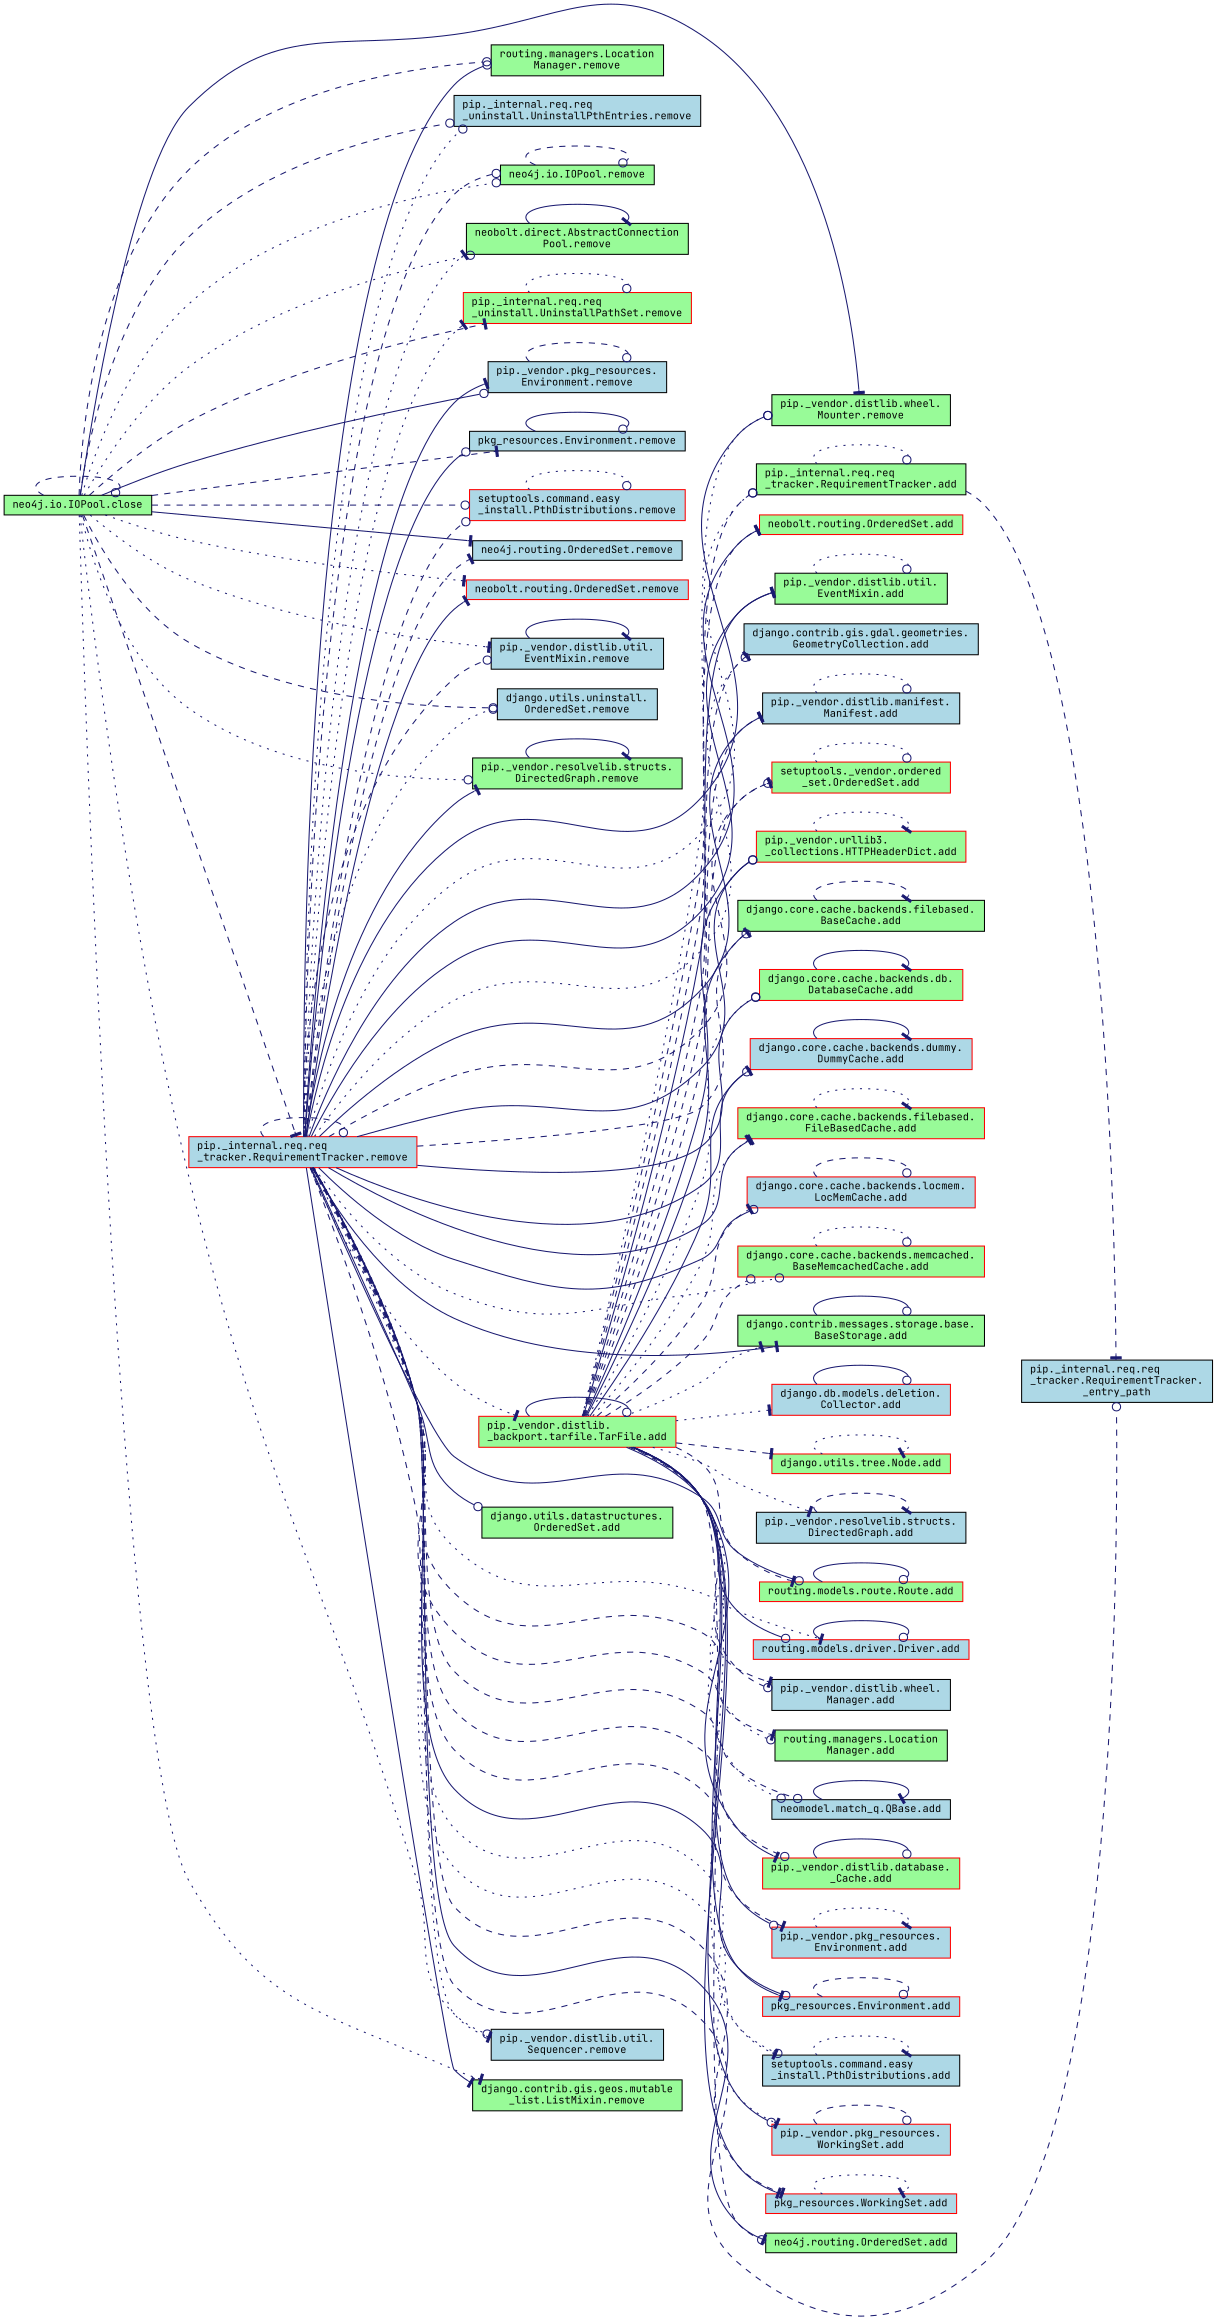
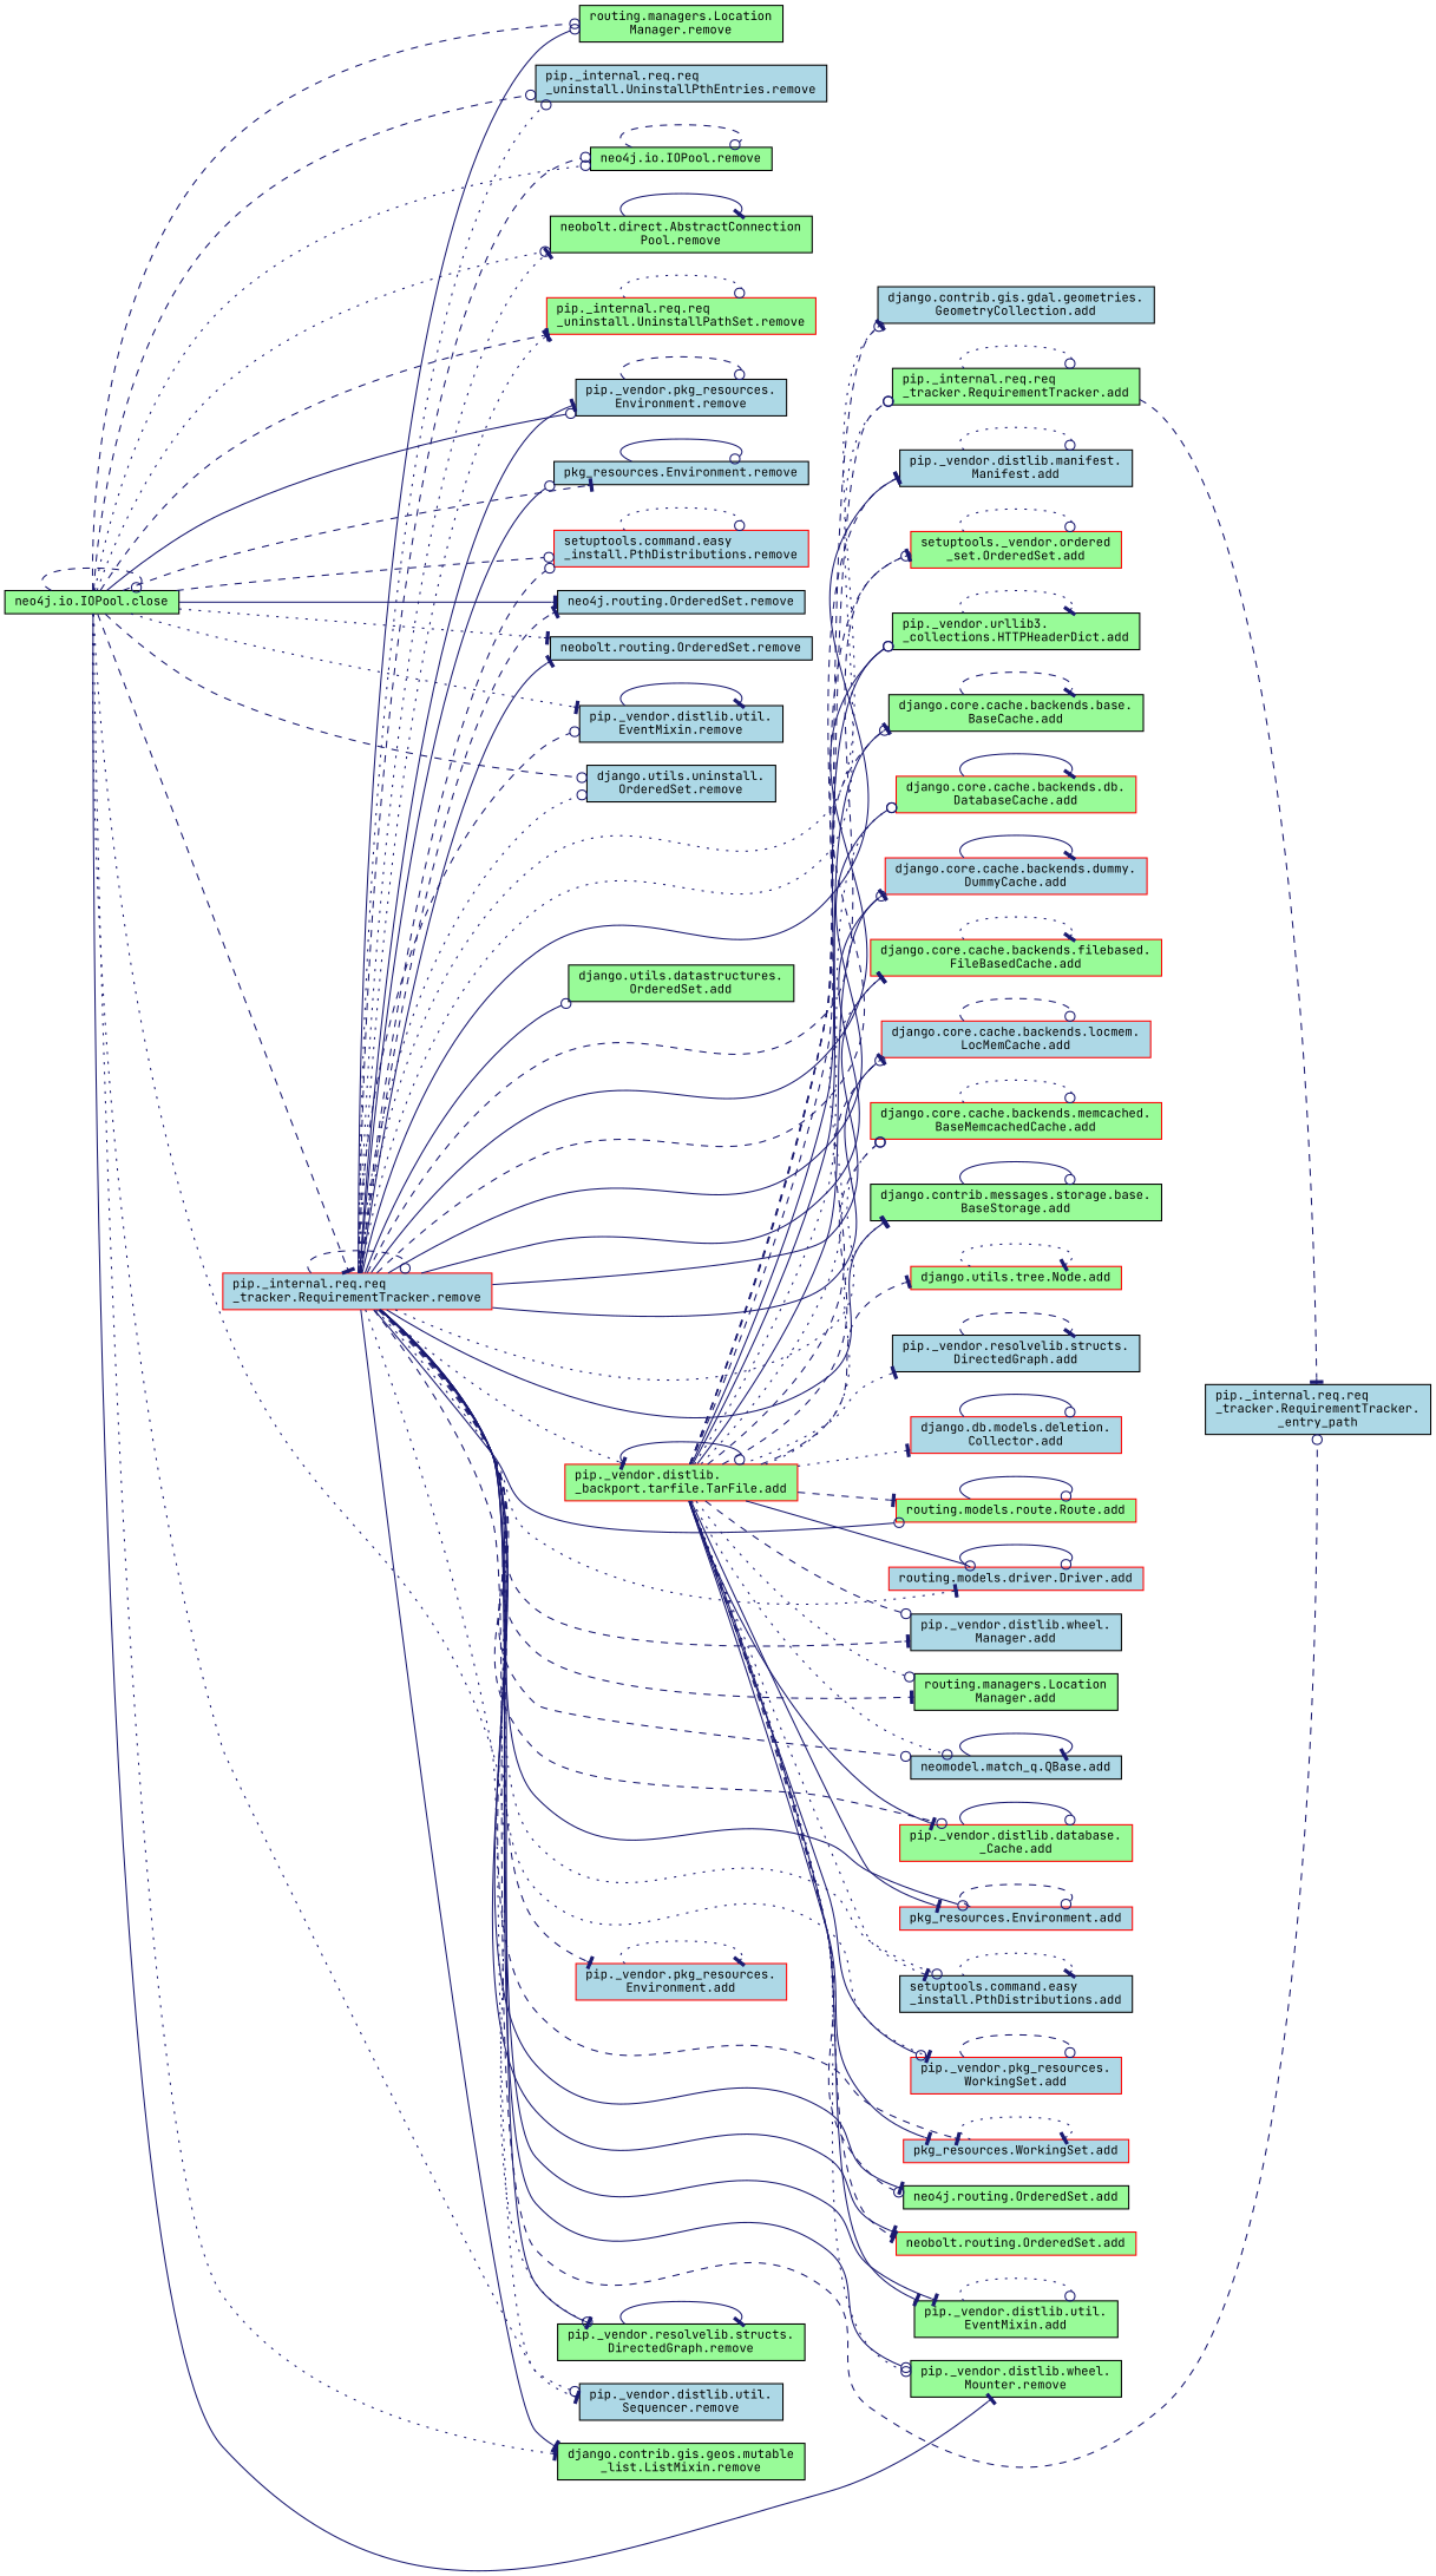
  digraph {
    fontname="JetBrains Mono"
    rankdir=LR
    node [color=black fillcolor=palegreen fontname="JetBrains Mono" fontsize=10 shape=record style=filled]
    edge [arrowhead=odot color=midnightblue fontname="JetBrains Mono" fontsize=10 labelfontname=Helvetica labelfontsize=10 style=solid]
    n1 [fontcolor=black height=0.2 label="neo4j.io.IOPool.close" width=0.4]
    n2 [height=0.2 label="routing.managers.Location\lManager.remove" width=0.4]
    n3 [color=red fillcolor=lightblue height=0.2 label="pip._internal.req.req\l_tracker.RequirementTracker.remove" width=0.4]
    n4 [fillcolor=lightblue height=0.2 label="pip._internal.req.req\l_uninstall.UninstallPthEntries.remove" width=0.4]
    n5 [height=0.2 label="neo4j.io.IOPool.remove" width=0.4]
    n6 [height=0.2 label="neobolt.direct.AbstractConnection\lPool.remove" width=0.4]
    n7 [color=red height=0.2 label="pip._internal.req.req\l_uninstall.UninstallPathSet.remove" width=0.4]
    n8 [fillcolor=lightblue height=0.2 label="pip._vendor.pkg_resources.\lEnvironment.remove" width=0.4]
    n9 [fillcolor=lightblue height=0.2 label="pkg_resources.Environment.remove" width=0.4]
    n10 [color=red fillcolor=lightblue height=0.2 label="setuptools.command.easy\l_install.PthDistributions.remove" width=0.4]
    n11 [fillcolor=lightblue height=0.2 label="neo4j.routing.OrderedSet.remove" width=0.4]
-   n12 [color=red fillcolor=lightblue height=0.2 label="neobolt.routing.OrderedSet.remove" width=0.4]
+   n12 [fillcolor=lightblue height=0.2 label="neobolt.routing.OrderedSet.remove" width=0.4]
    n13 [fillcolor=lightblue height=0.2 label="pip._vendor.distlib.util.\lEventMixin.remove" width=0.4]
    n14 [fillcolor=lightblue height=0.2 label="django.utils.uninstall.\lOrderedSet.remove" width=0.4]
    n15 [height=0.2 label="pip._vendor.resolvelib.structs.\lDirectedGraph.remove" width=0.4]
    n16 [height=0.2 label="pip._vendor.distlib.wheel.\lMounter.remove" width=0.4]
    n17 [fillcolor=lightblue height=0.2 label="pip._vendor.distlib.util.\lSequencer.remove" width=0.4]
    n18 [height=0.2 label="django.contrib.gis.geos.mutable\l_list.ListMixin.remove" width=0.4]
    n19 [fillcolor=lightblue height=0.2 label="pip._internal.req.req\l_tracker.RequirementTracker.\l_entry_path" width=0.4]
    n20 [height=0.2 label="routing.managers.Location\lManager.add" width=0.4]
    n21 [fillcolor=lightblue height=0.2 label="neomodel.match_q.QBase.add" width=0.4]
    n22 [color=red height=0.2 label="pip._vendor.distlib.database.\l_Cache.add" width=0.4]
    n23 [color=red fillcolor=lightblue height=0.2 label="pip._vendor.pkg_resources.\lEnvironment.add" width=0.4]
    n24 [color=red fillcolor=lightblue height=0.2 label="pkg_resources.Environment.add" width=0.4]
    n25 [fillcolor=lightblue height=0.2 label="setuptools.command.easy\l_install.PthDistributions.add" width=0.4]
    n26 [color=red fillcolor=lightblue height=0.2 label="pip._vendor.pkg_resources.\lWorkingSet.add" width=0.4]
    n27 [color=red fillcolor=lightblue height=0.2 label="pkg_resources.WorkingSet.add" width=0.4]
    n28 [height=0.2 label="neo4j.routing.OrderedSet.add" width=0.4]
    n29 [color=red height=0.2 label="neobolt.routing.OrderedSet.add" width=0.4]
    n30 [height=0.2 label="pip._vendor.distlib.util.\lEventMixin.add" width=0.4]
    n31 [fillcolor=lightblue height=0.2 label="django.contrib.gis.gdal.geometries.\lGeometryCollection.add" width=0.4]
    n32 [height=0.2 label="pip._internal.req.req\l_tracker.RequirementTracker.add" width=0.4]
    n33 [height=0.2 label="django.utils.datastructures.\lOrderedSet.add" width=0.4]
    n34 [fillcolor=lightblue height=0.2 label="pip._vendor.distlib.manifest.\lManifest.add" width=0.4]
    n35 [color=red height=0.2 label="setuptools._vendor.ordered\l_set.OrderedSet.add" width=0.4]
-   n36 [color=red height=0.2 label="pip._vendor.urllib3.\l_collections.HTTPHeaderDict.add" width=0.4]
-   n37 [height=0.2 label="django.core.cache.backends.filebased.\lBaseCache.add" width=0.4]
+   n36 [height=0.2 label="pip._vendor.urllib3.\l_collections.HTTPHeaderDict.add" width=0.4]
+   n37 [height=0.2 label="django.core.cache.backends.base.\lBaseCache.add" width=0.4]
    n38 [color=red height=0.2 label="django.core.cache.backends.db.\lDatabaseCache.add" width=0.4]
    n39 [color=red fillcolor=lightblue height=0.2 label="django.core.cache.backends.dummy.\lDummyCache.add" width=0.4]
    n40 [color=red height=0.2 label="django.core.cache.backends.filebased.\lFileBasedCache.add" width=0.4]
    n41 [color=red fillcolor=lightblue height=0.2 label="django.core.cache.backends.locmem.\lLocMemCache.add" width=0.4]
    n42 [color=red height=0.2 label="django.core.cache.backends.memcached.\lBaseMemcachedCache.add" width=0.4]
    n43 [height=0.2 label="django.contrib.messages.storage.base.\lBaseStorage.add" width=0.4]
    n44 [color=red height=0.2 label="routing.models.route.Route.add" width=0.4]
    n45 [color=red height=0.2 label="pip._vendor.distlib.\l_backport.tarfile.TarFile.add" width=0.4]
    n46 [color=red fillcolor=lightblue height=0.2 label="routing.models.driver.Driver.add" width=0.4]
    n47 [fillcolor=lightblue height=0.2 label="pip._vendor.distlib.wheel.\lManager.add" width=0.4]
    n48 [color=red height=0.2 label="django.utils.tree.Node.add" width=0.4]
    n49 [fillcolor=lightblue height=0.2 label="pip._vendor.resolvelib.structs.\lDirectedGraph.add" width=0.4]
    n50 [color=red fillcolor=lightblue height=0.2 label="django.db.models.deletion.\lCollector.add" width=0.4]
    n1 -> n1 [style=dashed]
    n1 -> n2 [style=dashed]
    n1 -> n3 [arrowhead=tee style=dashed]
    n1 -> n4 [style=dashed]
    n1 -> n5 [style=dotted]
    n1 -> n6 [style=dotted]
    n1 -> n7 [arrowhead=tee style=dashed]
    n1 -> n8
    n1 -> n9 [arrowhead=tee style=dashed]
    n1 -> n10 [style=dashed]
    n1 -> n11 [arrowhead=tee]
    n1 -> n12 [arrowhead=tee style=dotted]
    n1 -> n13 [arrowhead=tee style=dotted]
    n1 -> n14 [style=dashed]
    n1 -> n15 [style=dotted]
    n1 -> n16 [arrowhead=tee]
    n1 -> n17 [style=dotted]
    n1 -> n18 [arrowhead=tee style=dotted]
    n3 -> n2
    n3 -> n3 [style=dashed]
    n3 -> n4 [style=dotted]
    n3 -> n5 [style=dashed]
    n3 -> n6 [arrowhead=tee style=dotted]
    n3 -> n7 [arrowhead=tee style=dotted]
    n3 -> n8 [arrowhead=tee]
    n3 -> n9
    n3 -> n10 [style=dashed]
    n3 -> n11 [arrowhead=tee style=dashed]
    n3 -> n12 [arrowhead=tee]
    n3 -> n13 [style=dashed]
    n3 -> n14 [style=dotted]
    n3 -> n15 [arrowhead=tee]
    n3 -> n16
    n3 -> n17 [arrowhead=tee style=dotted]
    n3 -> n18 [arrowhead=tee]
    n3 -> n19 [style=dashed]
    n3 -> n20 [arrowhead=tee style=dashed]
    n3 -> n21 [style=dashed]
    n3 -> n22 [style=dashed]
    n3 -> n23 [arrowhead=tee style=dashed]
    n3 -> n24
    n3 -> n25 [style=dotted]
    n3 -> n26 [arrowhead=tee style=dotted]
    n3 -> n27 [arrowhead=tee style=dashed]
    n3 -> n28 [arrowhead=tee]
    n3 -> n29 [arrowhead=tee]
    n3 -> n30 [arrowhead=tee]
    n3 -> n31 [style=dotted]
    n3 -> n32 [style=dotted]
    n3 -> n33
    n3 -> n34 [arrowhead=tee]
    n3 -> n35 [arrowhead=tee style=dashed]
    n3 -> n36
    n3 -> n37 [style=dashed]
    n3 -> n38
    n3 -> n39 [arrowhead=tee]
    n3 -> n40 [arrowhead=tee]
    n3 -> n41
    n3 -> n42 [style=dotted]
    n3 -> n43 [arrowhead=tee]
    n3 -> n44
    n3 -> n45 [arrowhead=tee style=dotted]
    n3 -> n46 [arrowhead=tee style=dotted]
    n3 -> n47 [arrowhead=tee style=dashed]
    n5 -> n5 [style=dashed]
    n6 -> n6 [arrowhead=tee]
    n7 -> n7 [style=dotted]
    n8 -> n8 [style=dashed]
    n9 -> n9
    n10 -> n10 [style=dotted]
    n13 -> n13 [arrowhead=tee]
    n15 -> n15 [arrowhead=tee]
    n21 -> n21 [arrowhead=tee]
    n22 -> n22
    n23 -> n23 [arrowhead=tee style=dotted]
    n24 -> n24 [style=dashed]
    n25 -> n25 [arrowhead=tee style=dotted]
    n26 -> n26 [style=dashed]
    n27 -> n27 [arrowhead=tee style=dotted]
    n30 -> n30 [style=dotted]
    n32 -> n19 [arrowhead=tee style=dashed]
    n32 -> n32 [style=dotted]
    n34 -> n34 [style=dotted]
    n35 -> n35 [style=dotted]
    n36 -> n36 [arrowhead=tee style=dotted]
    n37 -> n37 [arrowhead=tee style=dashed]
    n38 -> n38 [arrowhead=tee]
    n39 -> n39 [arrowhead=tee]
    n40 -> n40 [arrowhead=tee style=dotted]
    n41 -> n41 [style=dashed]
    n42 -> n42 [style=dotted]
    n43 -> n43
    n44 -> n44
    n45 -> n16 [style=dotted]
    n45 -> n20 [style=dotted]
    n45 -> n21 [style=dotted]
    n45 -> n22 [arrowhead=tee]
-   n45 -> n23
    n45 -> n24 [arrowhead=tee]
    n45 -> n25 [arrowhead=tee style=dotted]
    n45 -> n26
    n45 -> n27 [arrowhead=tee]
    n45 -> n28 [style=dashed]
    n45 -> n29 [arrowhead=tee style=dashed]
    n45 -> n30 [arrowhead=tee]
    n45 -> n31 [arrowhead=tee style=dashed]
    n45 -> n32 [style=dashed]
    n45 -> n34 [arrowhead=tee style=dashed]
    n45 -> n35 [style=dashed]
    n45 -> n36
    n45 -> n37 [arrowhead=tee]
    n45 -> n38 [style=dotted]
    n45 -> n39
    n45 -> n40 [arrowhead=tee style=dotted]
    n45 -> n41 [arrowhead=tee style=dashed]
    n45 -> n42 [style=dashed]
    n45 -> n43 [arrowhead=tee style=dotted]
    n45 -> n44 [arrowhead=tee style=dashed]
    n45 -> n45
    n45 -> n46
    n45 -> n47 [style=dashed]
    n45 -> n48 [arrowhead=tee style=dashed]
    n45 -> n49 [arrowhead=tee style=dotted]
    n45 -> n50 [arrowhead=tee style=dotted]
    n46 -> n46
    n48 -> n48 [arrowhead=tee style=dotted]
    n49 -> n49 [arrowhead=tee style=dashed]
    n50 -> n50
  }
